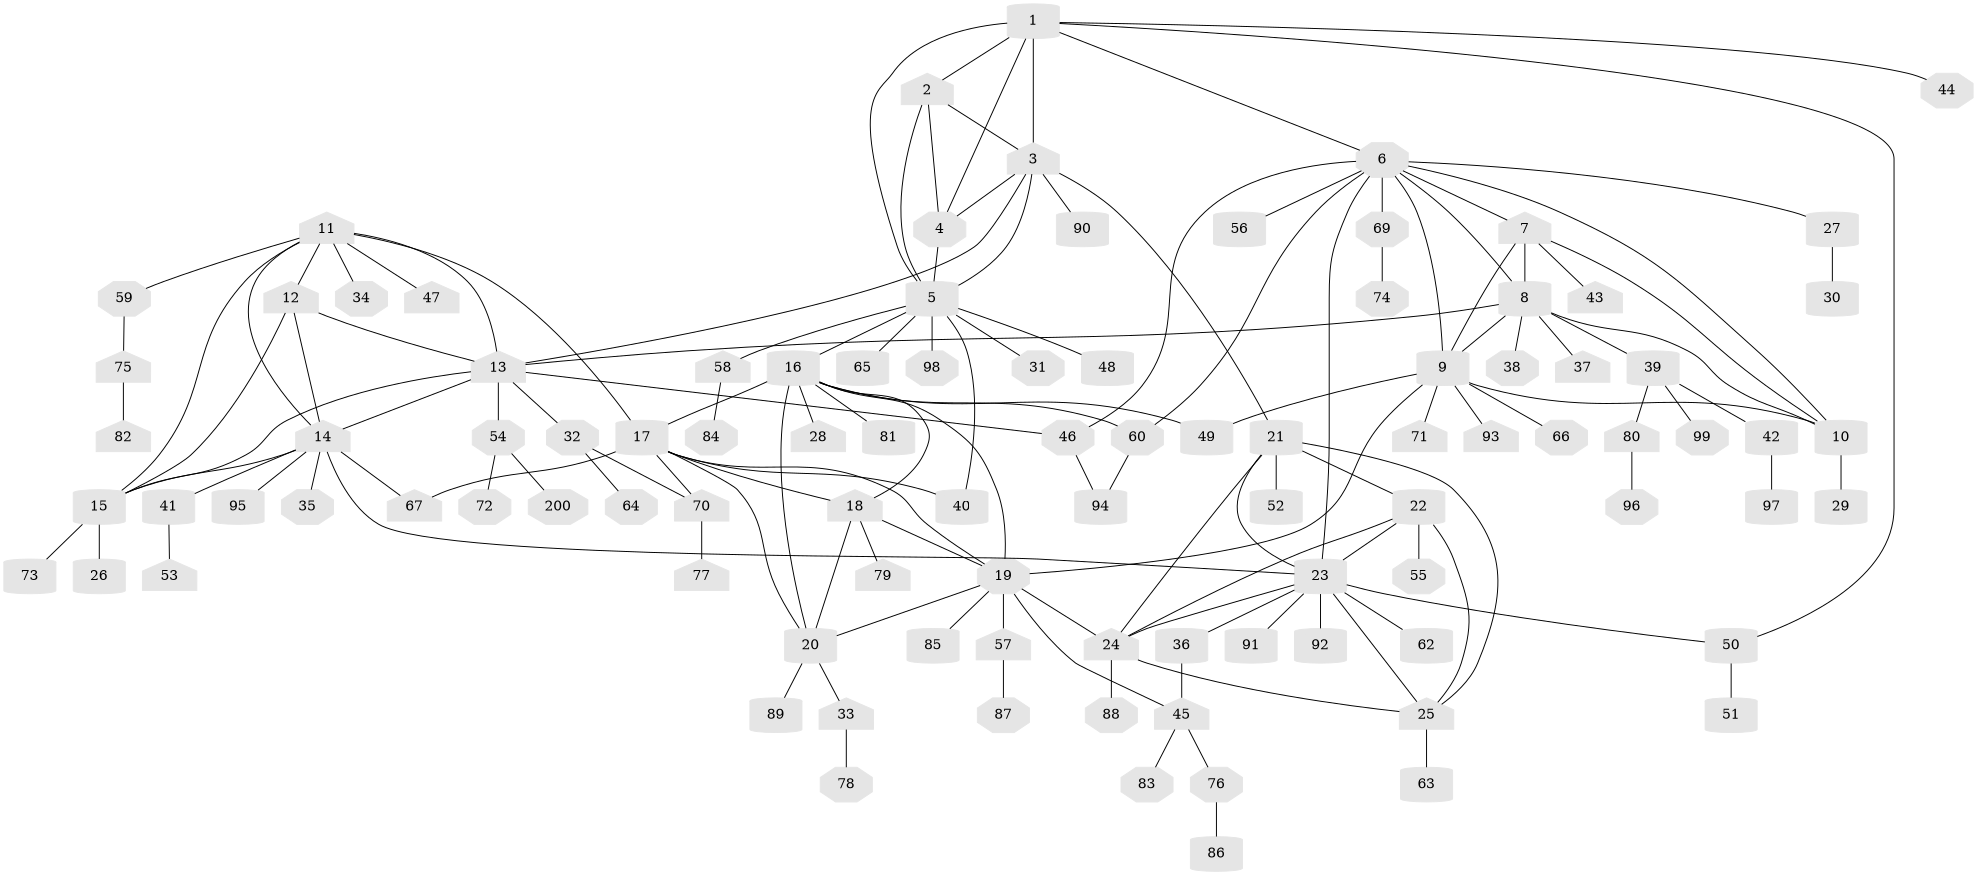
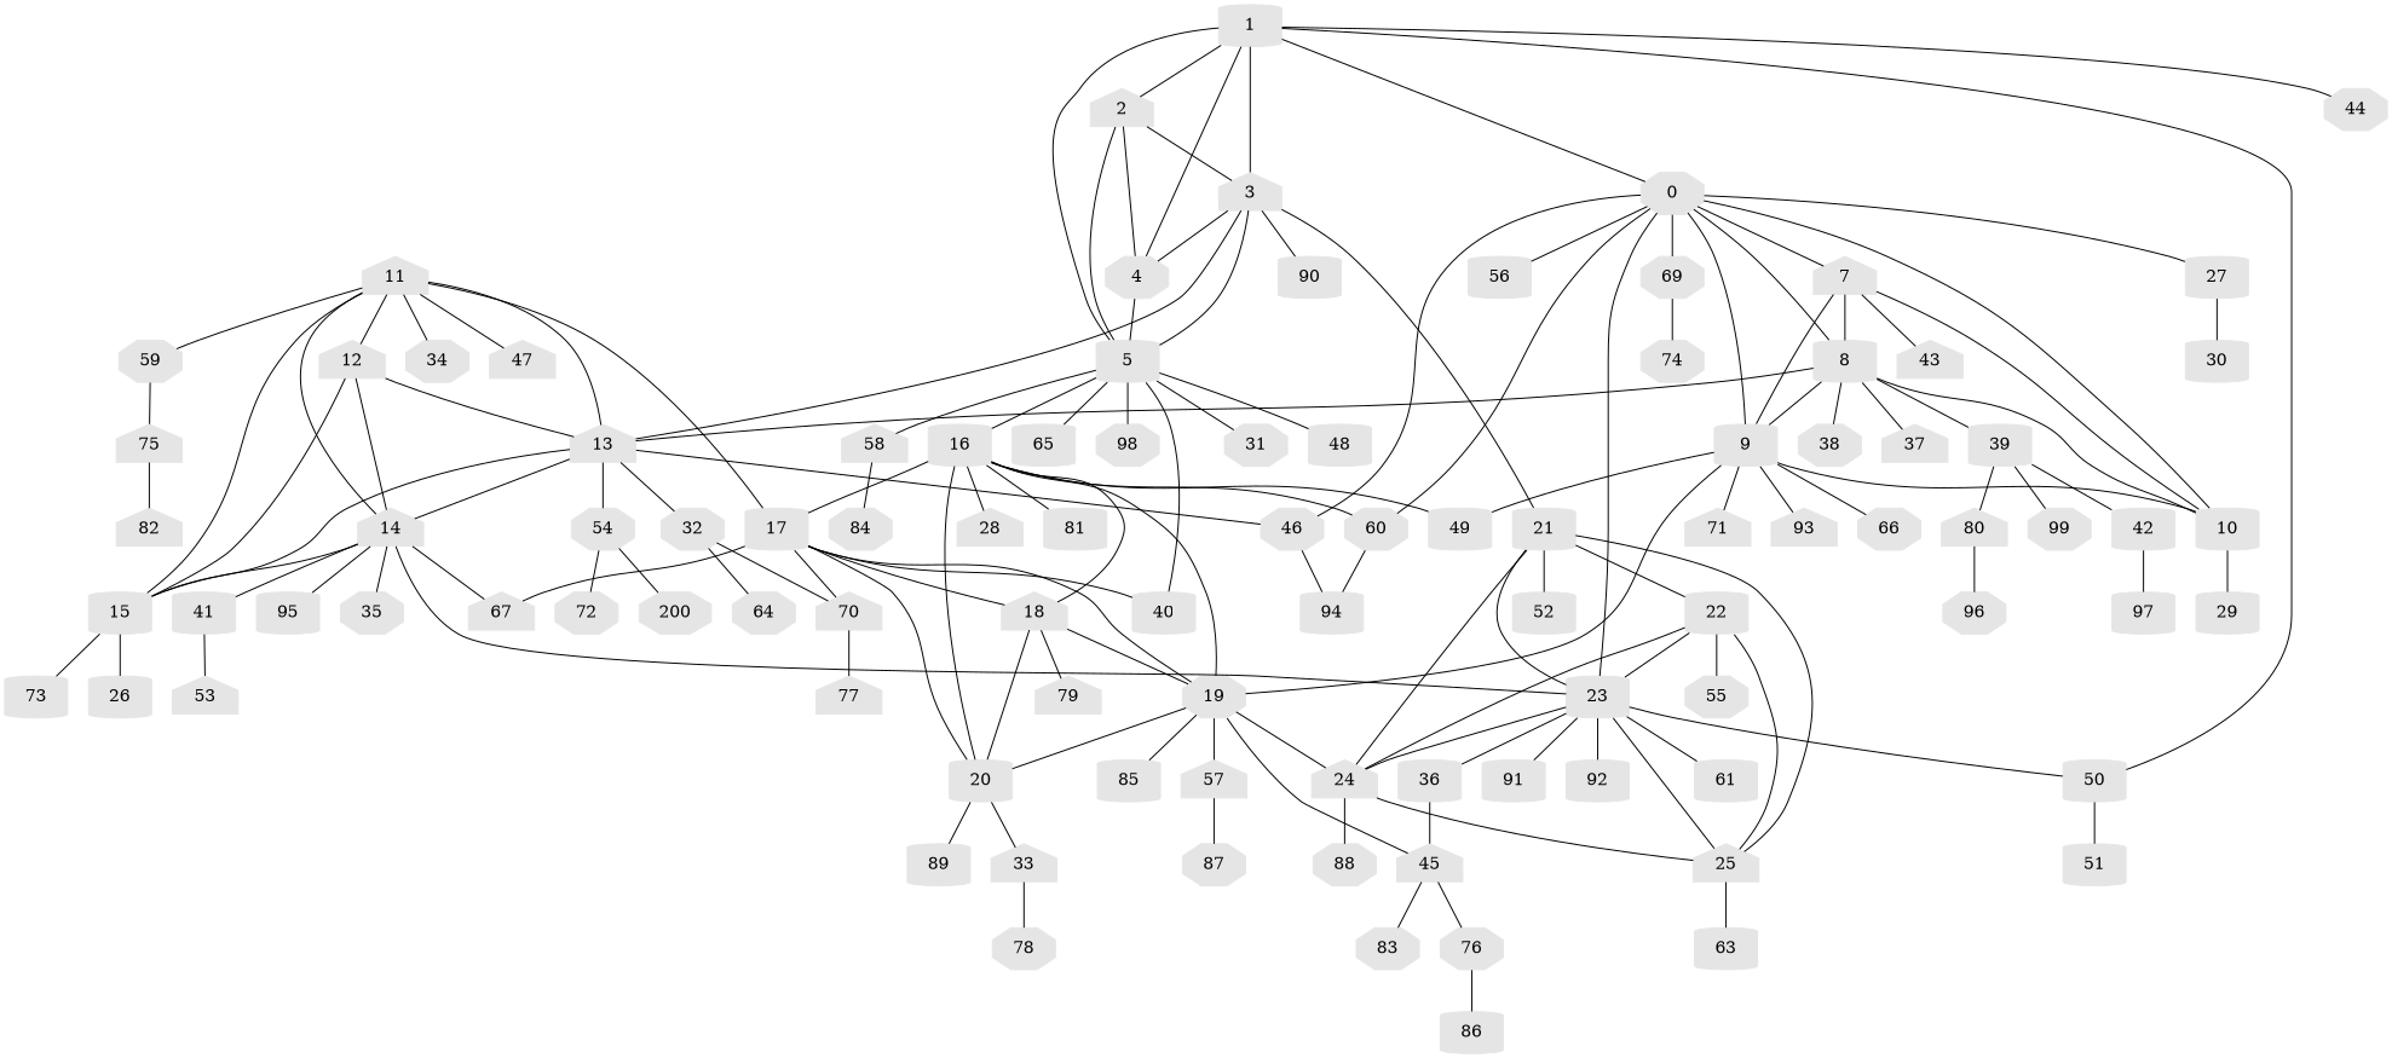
  graph {
    node [color=gray90 shape=cylinder style=filled]
    2 [shape=house]
    1
    3 [shape=house]
    4 [shape=octagon]
    5
-   6 [shape=octagon]
+   6 [shape=octagon label=0]
    44 [shape=octagon]
    50
    13 [shape=house]
    21
    90
    16
    31 [shape=octagon]
    40
    48
    58 [shape=house]
    65
    98 [shape=octagon]
    7 [shape=house]
    8
    9
    10
    23
    27
    46 [shape=octagon]
    56
    60 [shape=octagon]
    69 [shape=octagon]
    51
    14 [shape=house]
    15
    32 [shape=octagon]
    54 [shape=octagon]
    24 [shape=house]
    22
    25 [shape=house]
    52
    19 [shape=octagon]
    49
    17
    18 [shape=house]
    20
    28 [shape=house]
    81
    84 [shape=octagon]
    43 [shape=house]
    37 [shape=house]
    38 [shape=octagon]
    39
    66 [shape=octagon]
    71 [shape=house]
    93 [shape=house]
    29
    36
-   62
+   62 [label=61]
    91
    92
    30
    94
    74 [shape=octagon]
    42
    80 [shape=house]
    99 [shape=octagon]
    45 [shape=house]
    57 [shape=house]
    85
    11 [shape=house]
    12 [shape=house]
    34 [shape=octagon]
    47 [shape=house]
    59 [shape=octagon]
    35 [shape=octagon]
    41
    67 [shape=house]
    95
    26
    73
    70 [shape=house]
    75 [shape=house]
    64 [shape=octagon]
    72 [shape=octagon]
    n82 [label=200 shape=octagon]
    53 [shape=house]
    79 [shape=house]
    33 [shape=house]
    89
    77 [shape=house]
    88 [shape=octagon]
    76 [shape=octagon]
    83 [shape=octagon]
    87 [shape=octagon]
    78 [shape=octagon]
    55 [shape=octagon]
    63
    86
    97
    96 [shape=octagon]
    82 [shape=house]
    2 -- 3
    2 -- 4
    2 -- 5
    1 -- 2
    1 -- 3
    1 -- 4
    1 -- 5
    1 -- 6
    1 -- 44
    1 -- 50
    3 -- 4
    3 -- 5
    3 -- 13
    3 -- 21
    3 -- 90
    4 -- 5
    5 -- 16
    5 -- 31
    5 -- 40
    5 -- 48
    5 -- 58
    5 -- 65
    5 -- 98
    6 -- 7
    6 -- 8
    6 -- 9
    6 -- 10
    6 -- 23
    6 -- 27
    6 -- 46
    6 -- 56
    6 -- 60
    6 -- 69
    50 -- 51
    13 -- 46
    13 -- 14
    13 -- 15
    13 -- 32
    13 -- 54
    21 -- 23
    21 -- 24
    21 -- 22
    21 -- 25
    21 -- 52
    16 -- 60
    16 -- 19
    16 -- 49
    16 -- 17
    16 -- 18
    16 -- 20
    16 -- 28
    16 -- 81
    58 -- 84
    7 -- 8
    7 -- 9
    7 -- 10
    7 -- 43
    8 -- 13
    8 -- 9
    8 -- 10
    8 -- 37
    8 -- 38
    8 -- 39
    9 -- 10
    9 -- 19
    9 -- 49
    9 -- 66
    9 -- 71
    9 -- 93
    10 -- 29
    23 -- 50
    23 -- 24
    23 -- 25
    23 -- 36
    23 -- 62
    23 -- 91
    23 -- 92
    27 -- 30
    46 -- 94
    60 -- 94
    69 -- 74
    14 -- 23
    14 -- 15
    14 -- 35
    14 -- 41
    14 -- 67
    14 -- 95
    15 -- 26
    15 -- 73
    32 -- 70
    32 -- 64
    54 -- 72
    54 -- n82
    24 -- 25
    24 -- 88
    22 -- 23
    22 -- 24
    22 -- 25
    22 -- 55
    25 -- 63
    19 -- 24
    19 -- 20
    19 -- 45
    19 -- 57
    19 -- 85
    17 -- 40
    17 -- 19
    17 -- 18
    17 -- 20
    17 -- 67
    17 -- 70
    18 -- 19
    18 -- 20
    18 -- 79
    20 -- 33
    20 -- 89
    39 -- 42
    39 -- 80
    39 -- 99
    36 -- 45
    42 -- 97
    80 -- 96
    45 -- 76
    45 -- 83
    57 -- 87
    11 -- 13
    11 -- 14
    11 -- 15
    11 -- 17
    11 -- 12
    11 -- 34
    11 -- 47
    11 -- 59
    12 -- 13
    12 -- 14
    12 -- 15
    59 -- 75
    41 -- 53
    70 -- 77
    75 -- 82
    33 -- 78
    76 -- 86
  }
